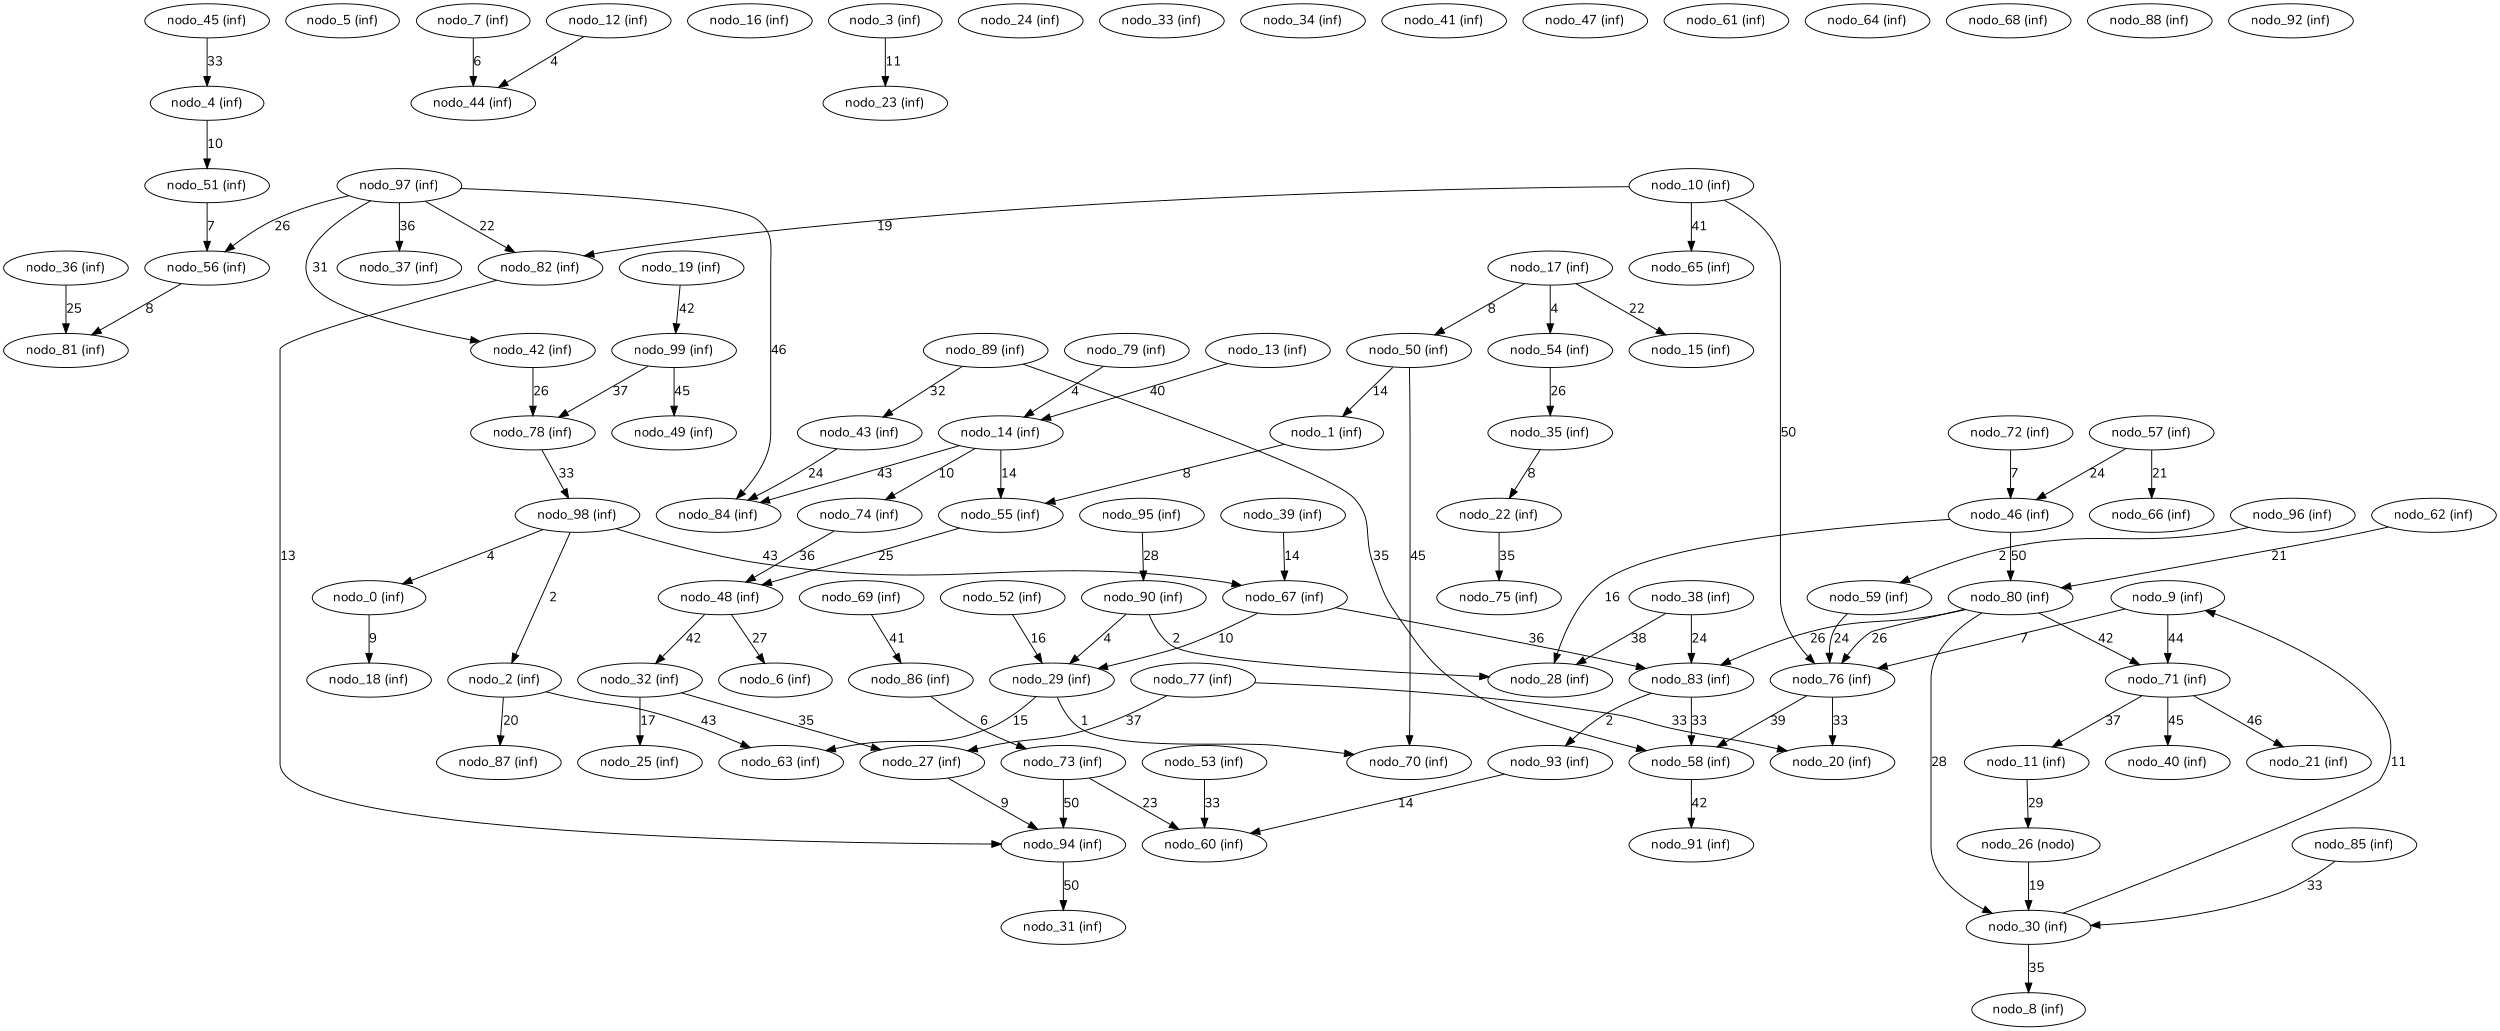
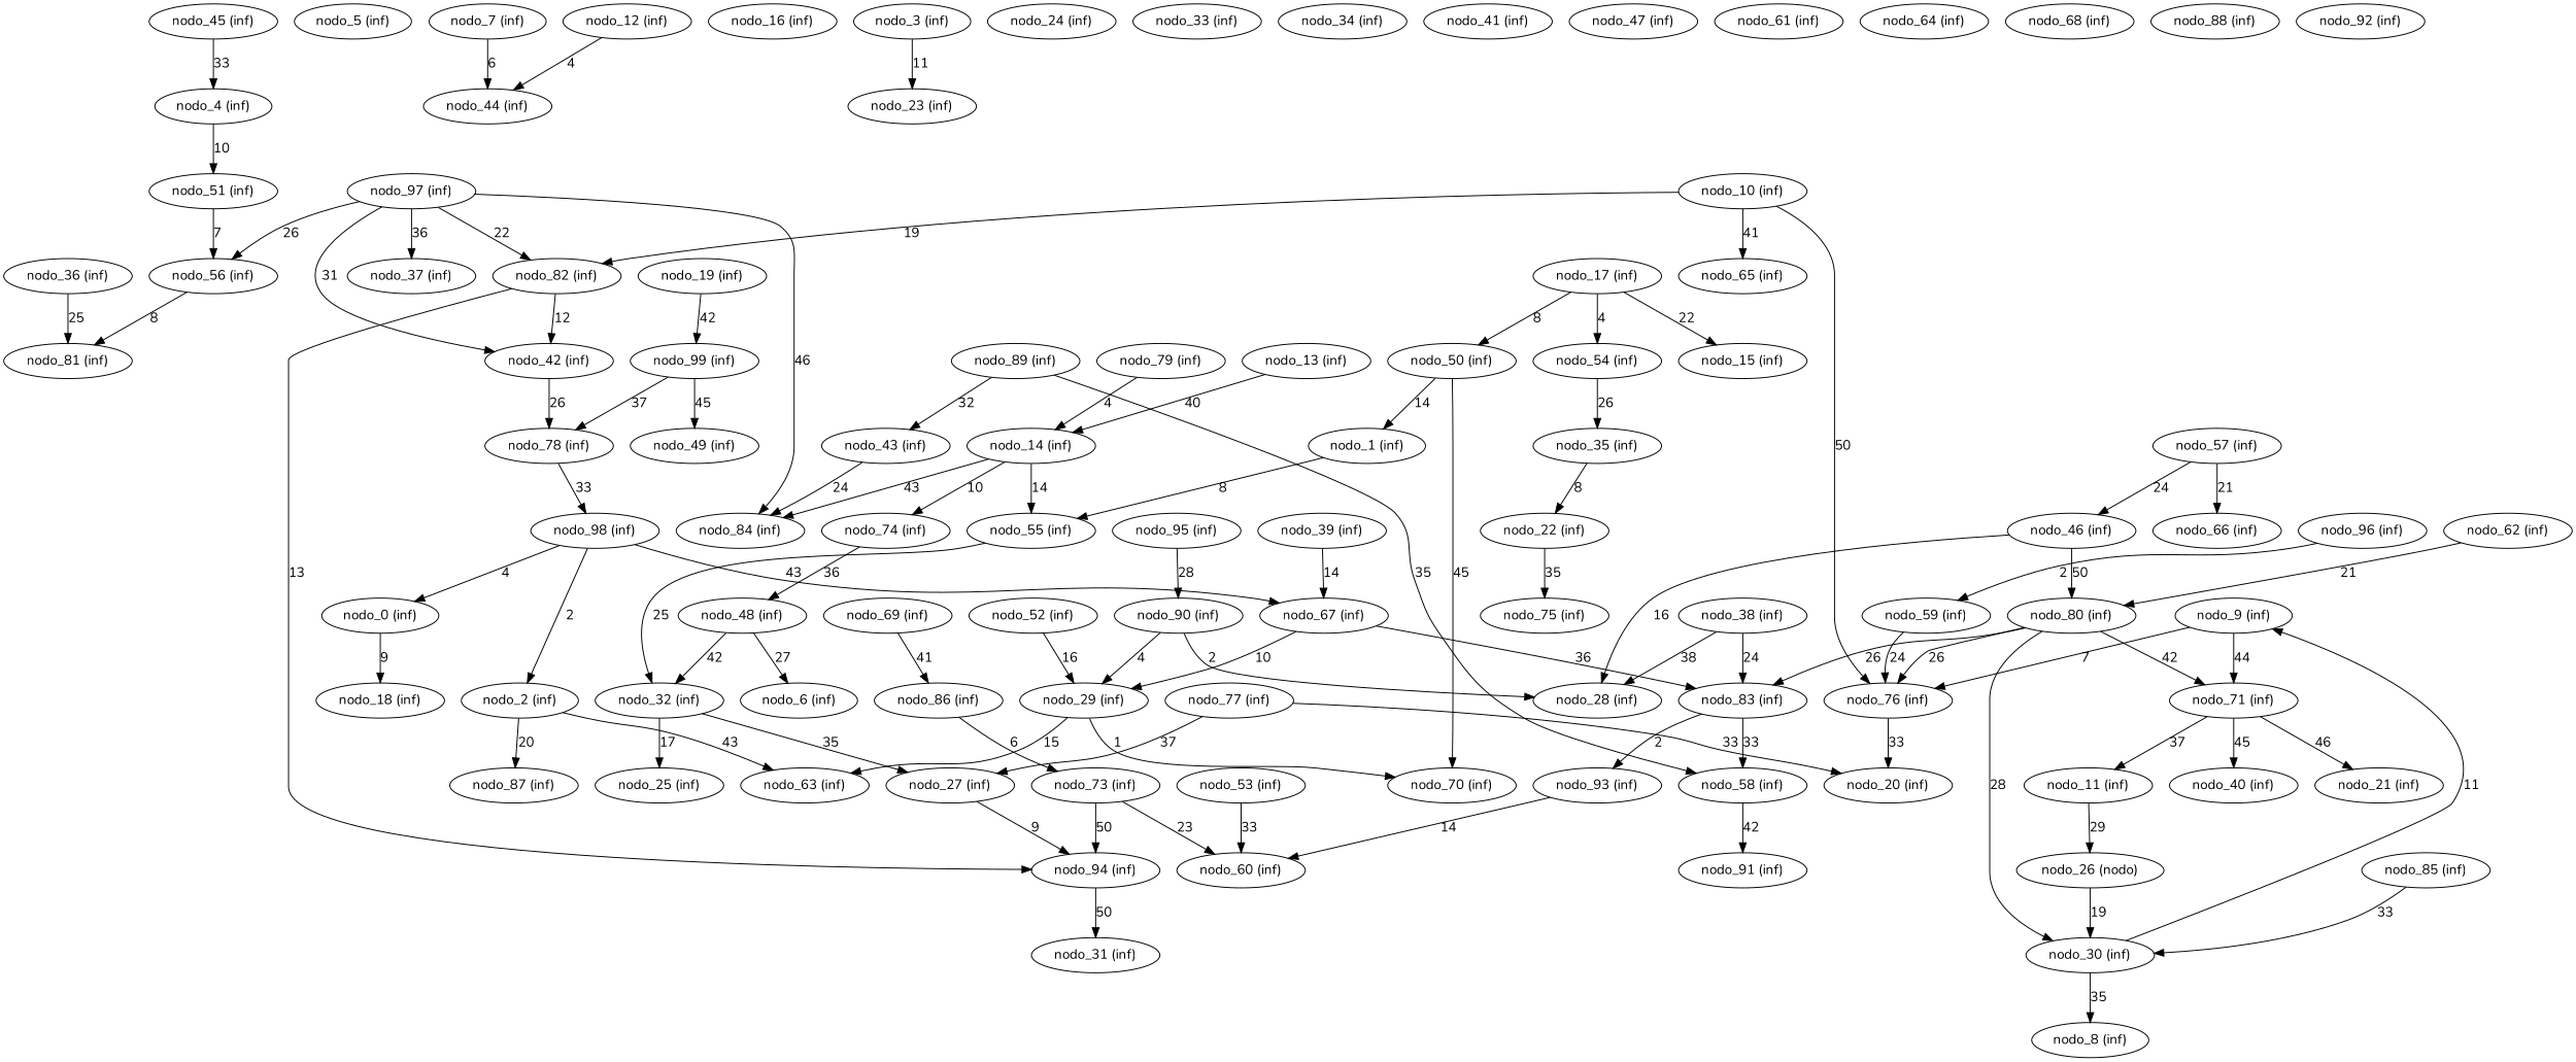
  digraph {
    fontname=Nunito
    node [fontname=Nunito]
    edge [fontname=Nunito weight=33]
    "nodo_0 (inf)"
    "nodo_18 (inf)"
    "nodo_1 (inf)"
    "nodo_55 (inf)"
    "nodo_48 (inf)"
    "nodo_2 (inf)"
    "nodo_63 (inf)"
    "nodo_87 (inf)"
    "nodo_4 (inf)"
    "nodo_51 (inf)"
    "nodo_56 (inf)"
    "nodo_5 (inf)"
    "nodo_7 (inf)"
    "nodo_44 (inf)"
    "nodo_9 (inf)"
    "nodo_71 (inf)"
    "nodo_76 (inf)"
    "nodo_11 (inf)"
    "nodo_21 (inf)"
    "nodo_40 (inf)"
    "nodo_58 (inf)"
    "nodo_20 (inf)"
    "nodo_10 (inf)"
    "nodo_65 (inf)"
    "nodo_82 (inf)"
    "nodo_94 (inf)"
    "nodo_42 (inf)"
    n28 [label="nodo_26 (nodo)"]
    "nodo_30 (inf)"
    "nodo_12 (inf)"
    "nodo_13 (inf)"
    "nodo_14 (inf)"
    "nodo_74 (inf)"
    "nodo_84 (inf)"
    "nodo_16 (inf)"
    "nodo_17 (inf)"
    "nodo_15 (inf)"
    "nodo_50 (inf)"
    "nodo_54 (inf)"
    "nodo_70 (inf)"
    "nodo_35 (inf)"
    "nodo_19 (inf)"
    "nodo_99 (inf)"
    "nodo_78 (inf)"
    "nodo_49 (inf)"
    "nodo_22 (inf)"
    "nodo_75 (inf)"
    "nodo_3 (inf)"
    "nodo_23 (inf)"
    "nodo_24 (inf)"
    "nodo_8 (inf)"
    "nodo_27 (inf)"
    "nodo_31 (inf)"
    "nodo_29 (inf)"
    "nodo_32 (inf)"
    "nodo_25 (inf)"
    "nodo_33 (inf)"
    "nodo_34 (inf)"
    "nodo_36 (inf)"
    "nodo_81 (inf)"
    "nodo_38 (inf)"
    "nodo_28 (inf)"
    "nodo_83 (inf)"
    "nodo_93 (inf)"
    "nodo_39 (inf)"
    "nodo_67 (inf)"
    "nodo_41 (inf)"
    "nodo_98 (inf)"
    "nodo_43 (inf)"
    "nodo_45 (inf)"
    "nodo_46 (inf)"
    "nodo_80 (inf)"
    "nodo_47 (inf)"
    "nodo_6 (inf)"
    "nodo_52 (inf)"
    "nodo_53 (inf)"
    "nodo_60 (inf)"
    "nodo_57 (inf)"
    "nodo_66 (inf)"
    "nodo_91 (inf)"
    "nodo_59 (inf)"
    "nodo_61 (inf)"
    "nodo_62 (inf)"
    "nodo_64 (inf)"
    "nodo_68 (inf)"
    "nodo_69 (inf)"
    "nodo_86 (inf)"
    "nodo_73 (inf)"
-   "nodo_72 (inf)"
    "nodo_77 (inf)"
    "nodo_79 (inf)"
    "nodo_85 (inf)"
    "nodo_88 (inf)"
    "nodo_89 (inf)"
    "nodo_90 (inf)"
    "nodo_92 (inf)"
    "nodo_95 (inf)"
    "nodo_96 (inf)"
    "nodo_97 (inf)"
    "nodo_37 (inf)"
    "nodo_0 (inf)" -> "nodo_18 (inf)" [label=9 weight=9]
    "nodo_1 (inf)" -> "nodo_55 (inf)" [label=8 weight=8]
-   "nodo_55 (inf)" -> "nodo_48 (inf)" [label=25 weight=25]
+   "nodo_55 (inf)" -> "nodo_32 (inf)" [label=25 weight=25]
    "nodo_48 (inf)" -> "nodo_32 (inf)" [label=42 weight=42]
    "nodo_48 (inf)" -> "nodo_6 (inf)" [label=27 weight=27]
    "nodo_2 (inf)" -> "nodo_63 (inf)" [label=43 weight=43]
    "nodo_2 (inf)" -> "nodo_87 (inf)" [label=20 weight=20]
    "nodo_4 (inf)" -> "nodo_51 (inf)" [label=10 weight=10]
    "nodo_51 (inf)" -> "nodo_56 (inf)" [label=7 weight=7]
    "nodo_56 (inf)" -> "nodo_81 (inf)" [label=8 weight=8]
    "nodo_7 (inf)" -> "nodo_44 (inf)" [label=6 weight=6]
    "nodo_9 (inf)" -> "nodo_71 (inf)" [label=44 weight=44]
    "nodo_9 (inf)" -> "nodo_76 (inf)" [label=7 weight=7]
    "nodo_71 (inf)" -> "nodo_11 (inf)" [label=37 weight=37]
    "nodo_71 (inf)" -> "nodo_21 (inf)" [label=46 weight=46]
    "nodo_71 (inf)" -> "nodo_40 (inf)" [label=45 weight=36]
-   "nodo_76 (inf)" -> "nodo_58 (inf)" [label=39 weight=39]
    "nodo_76 (inf)" -> "nodo_20 (inf)" [label=33]
    "nodo_11 (inf)" -> n28 [label=29 weight=29]
    "nodo_58 (inf)" -> "nodo_91 (inf)" [label=42 weight=42]
    "nodo_10 (inf)" -> "nodo_76 (inf)" [label=50 weight=50]
    "nodo_10 (inf)" -> "nodo_65 (inf)" [label=41 weight=41]
    "nodo_10 (inf)" -> "nodo_82 (inf)" [label=19 weight=19]
    "nodo_82 (inf)" -> "nodo_94 (inf)" [label=13 weight=13]
+   "nodo_82 (inf)" -> "nodo_42 (inf)" [label=12 weight=12]
    "nodo_94 (inf)" -> "nodo_31 (inf)" [label=50 weight=50]
    "nodo_42 (inf)" -> "nodo_78 (inf)" [label=26 weight=26]
    n28 -> "nodo_30 (inf)" [label=19 weight=19]
    "nodo_30 (inf)" -> "nodo_9 (inf)" [label=11 weight=11]
    "nodo_30 (inf)" -> "nodo_8 (inf)" [label=35 weight=35]
    "nodo_12 (inf)" -> "nodo_44 (inf)" [label=4 weight=4]
    "nodo_13 (inf)" -> "nodo_14 (inf)" [label=40 weight=40]
    "nodo_14 (inf)" -> "nodo_55 (inf)" [label=14 weight=14]
    "nodo_14 (inf)" -> "nodo_74 (inf)" [label=10 weight=10]
    "nodo_14 (inf)" -> "nodo_84 (inf)" [label=43 weight=43]
    "nodo_74 (inf)" -> "nodo_48 (inf)" [label=36 weight=36]
    "nodo_17 (inf)" -> "nodo_15 (inf)" [label=22 weight=22]
    "nodo_17 (inf)" -> "nodo_50 (inf)" [label=8 weight=8]
    "nodo_17 (inf)" -> "nodo_54 (inf)" [label=4 weight=4]
    "nodo_50 (inf)" -> "nodo_1 (inf)" [label=14 weight=14]
    "nodo_50 (inf)" -> "nodo_70 (inf)" [label=45 weight=45]
    "nodo_54 (inf)" -> "nodo_35 (inf)" [label=26 weight=26]
    "nodo_35 (inf)" -> "nodo_22 (inf)" [label=8 weight=8]
    "nodo_19 (inf)" -> "nodo_99 (inf)" [label=42 weight=42]
    "nodo_99 (inf)" -> "nodo_78 (inf)" [label=37 weight=37]
    "nodo_99 (inf)" -> "nodo_49 (inf)" [label=45 weight=45]
    "nodo_78 (inf)" -> "nodo_98 (inf)" [label=33]
    "nodo_22 (inf)" -> "nodo_75 (inf)" [label=35 weight=35]
    "nodo_3 (inf)" -> "nodo_23 (inf)" [label=11 weight=11]
    "nodo_27 (inf)" -> "nodo_94 (inf)" [label=9 weight=9]
    "nodo_29 (inf)" -> "nodo_63 (inf)" [label=15 weight=15]
    "nodo_29 (inf)" -> "nodo_70 (inf)" [label=1 weight=1]
    "nodo_32 (inf)" -> "nodo_27 (inf)" [label=35 weight=35]
    "nodo_32 (inf)" -> "nodo_25 (inf)" [label=17 weight=17]
    "nodo_36 (inf)" -> "nodo_81 (inf)" [label=25 weight=25]
    "nodo_38 (inf)" -> "nodo_28 (inf)" [label=38 weight=38]
    "nodo_38 (inf)" -> "nodo_83 (inf)" [label=24 weight=24]
    "nodo_83 (inf)" -> "nodo_58 (inf)" [label=33]
    "nodo_83 (inf)" -> "nodo_93 (inf)" [label=2 weight=2]
    "nodo_93 (inf)" -> "nodo_60 (inf)" [label=14 weight=14]
    "nodo_39 (inf)" -> "nodo_67 (inf)" [label=14 weight=14]
    "nodo_67 (inf)" -> "nodo_29 (inf)" [label=10 weight=10]
    "nodo_67 (inf)" -> "nodo_83 (inf)" [label=36 weight=36]
    "nodo_98 (inf)" -> "nodo_0 (inf)" [label=4 weight=4]
    "nodo_98 (inf)" -> "nodo_2 (inf)" [label=2 weight=2]
    "nodo_98 (inf)" -> "nodo_67 (inf)" [label=43 weight=43]
    "nodo_43 (inf)" -> "nodo_84 (inf)" [label=24 weight=24]
    "nodo_45 (inf)" -> "nodo_4 (inf)" [label=33]
    "nodo_46 (inf)" -> "nodo_28 (inf)" [label=16 weight=16]
    "nodo_46 (inf)" -> "nodo_80 (inf)" [label=50 weight=50]
    "nodo_80 (inf)" -> "nodo_71 (inf)" [label=42 weight=42]
    "nodo_80 (inf)" -> "nodo_76 (inf)" [label=26 weight=26]
    "nodo_80 (inf)" -> "nodo_30 (inf)" [label=28 weight=28]
    "nodo_80 (inf)" -> "nodo_83 (inf)" [label=26 weight=26]
    "nodo_52 (inf)" -> "nodo_29 (inf)" [label=16 weight=16]
    "nodo_53 (inf)" -> "nodo_60 (inf)" [label=33]
    "nodo_57 (inf)" -> "nodo_46 (inf)" [label=24 weight=24]
    "nodo_57 (inf)" -> "nodo_66 (inf)" [label=21 weight=21]
    "nodo_59 (inf)" -> "nodo_76 (inf)" [label=24 weight=24]
    "nodo_62 (inf)" -> "nodo_80 (inf)" [label=21 weight=21]
    "nodo_69 (inf)" -> "nodo_86 (inf)" [label=41 weight=41]
    "nodo_86 (inf)" -> "nodo_73 (inf)" [label=6 weight=6]
    "nodo_73 (inf)" -> "nodo_94 (inf)" [label=50 weight=50]
    "nodo_73 (inf)" -> "nodo_60 (inf)" [label=23 weight=23]
-   "nodo_72 (inf)" -> "nodo_46 (inf)" [label=7 weight=7]
    "nodo_77 (inf)" -> "nodo_20 (inf)" [label=33]
    "nodo_77 (inf)" -> "nodo_27 (inf)" [label=37 weight=37]
    "nodo_79 (inf)" -> "nodo_14 (inf)" [label=4 weight=4]
    "nodo_85 (inf)" -> "nodo_30 (inf)" [label=33]
    "nodo_89 (inf)" -> "nodo_58 (inf)" [label=35 weight=35]
    "nodo_89 (inf)" -> "nodo_43 (inf)" [label=32 weight=32]
    "nodo_90 (inf)" -> "nodo_29 (inf)" [label=4 weight=4]
    "nodo_90 (inf)" -> "nodo_28 (inf)" [label=2 weight=2]
    "nodo_95 (inf)" -> "nodo_90 (inf)" [label=28 weight=28]
    "nodo_96 (inf)" -> "nodo_59 (inf)" [label=2 weight=2]
    "nodo_97 (inf)" -> "nodo_56 (inf)" [label=26 weight=26]
    "nodo_97 (inf)" -> "nodo_82 (inf)" [label=22 weight=22]
    "nodo_97 (inf)" -> "nodo_42 (inf)" [label=31 weight=31]
    "nodo_97 (inf)" -> "nodo_84 (inf)" [label=46 weight=46]
    "nodo_97 (inf)" -> "nodo_37 (inf)" [label=36 weight=36]
  }
